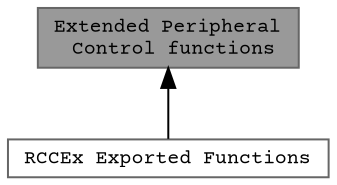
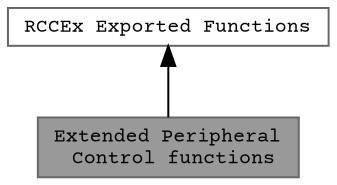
  digraph {
    rankdir=TB
    fontname="Courier Prime"
    node [fontname="Courier Prime" fontsize=10 shape=box style=filled]
    n1 [color=grey40 fillcolor=white height=0.2 label="RCCEx Exported Functions" width=0.4]
    n2 [color=gray40 fillcolor=grey60 fontcolor=black height=0.2 label="Extended Peripheral\l Control functions" width=0.4]
-   n2 -> n1 [dir=back fontname="Courier Prime" fontsize=10 labelfontname=Helvetica labelfontsize=10 shape=plaintext style=solid]
+   n1 -> n2 [dir=back fontname="Courier Prime" fontsize=10 labelfontname=Helvetica labelfontsize=10 shape=plaintext style=solid]
  }
